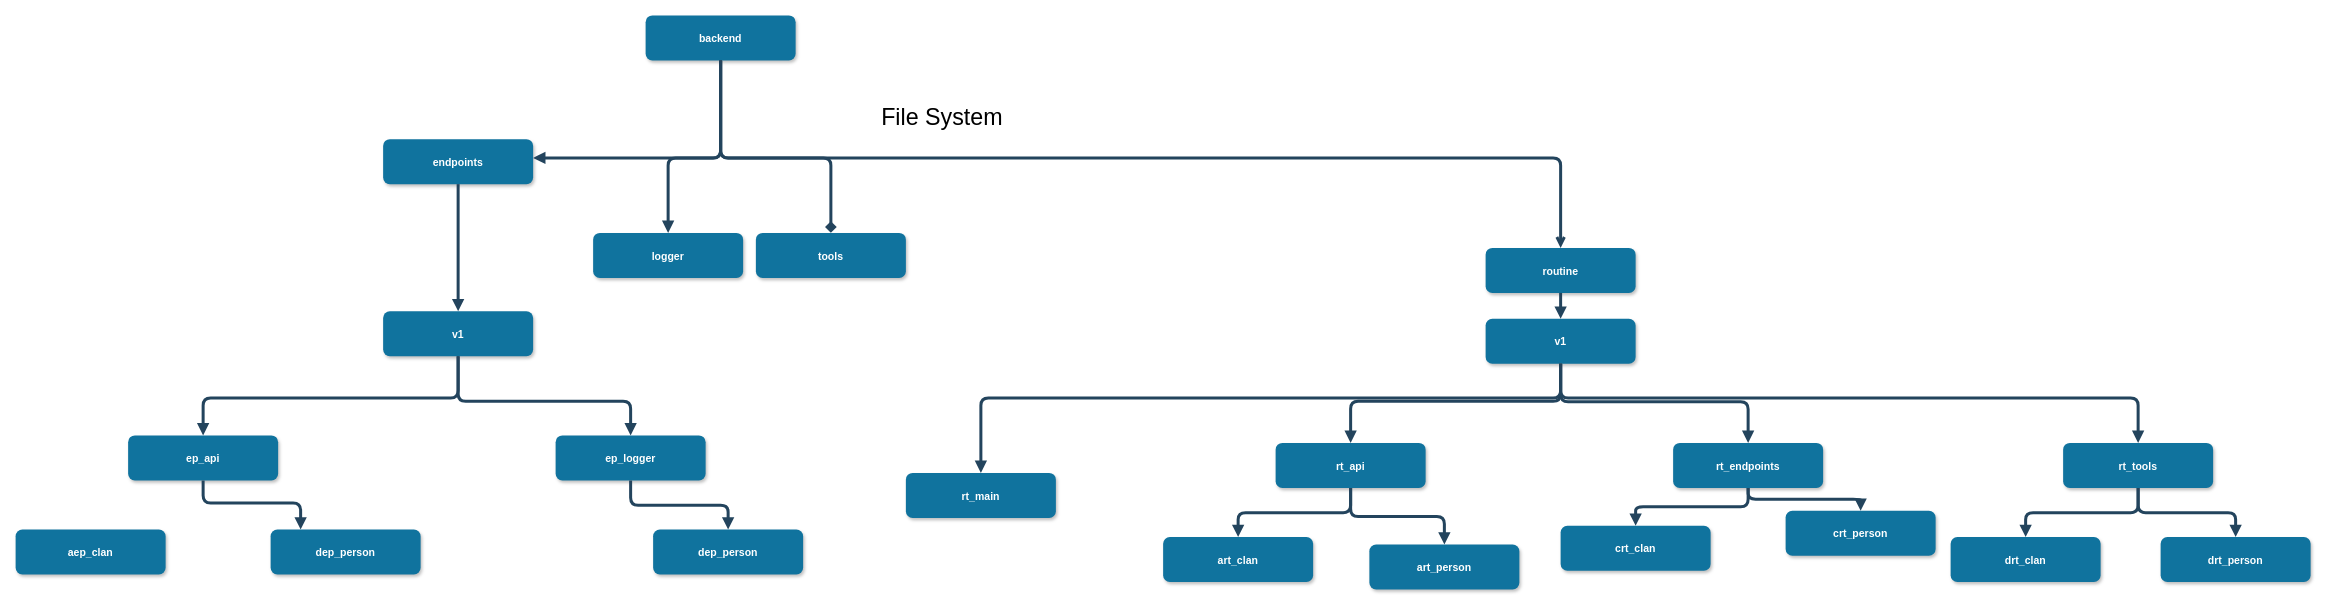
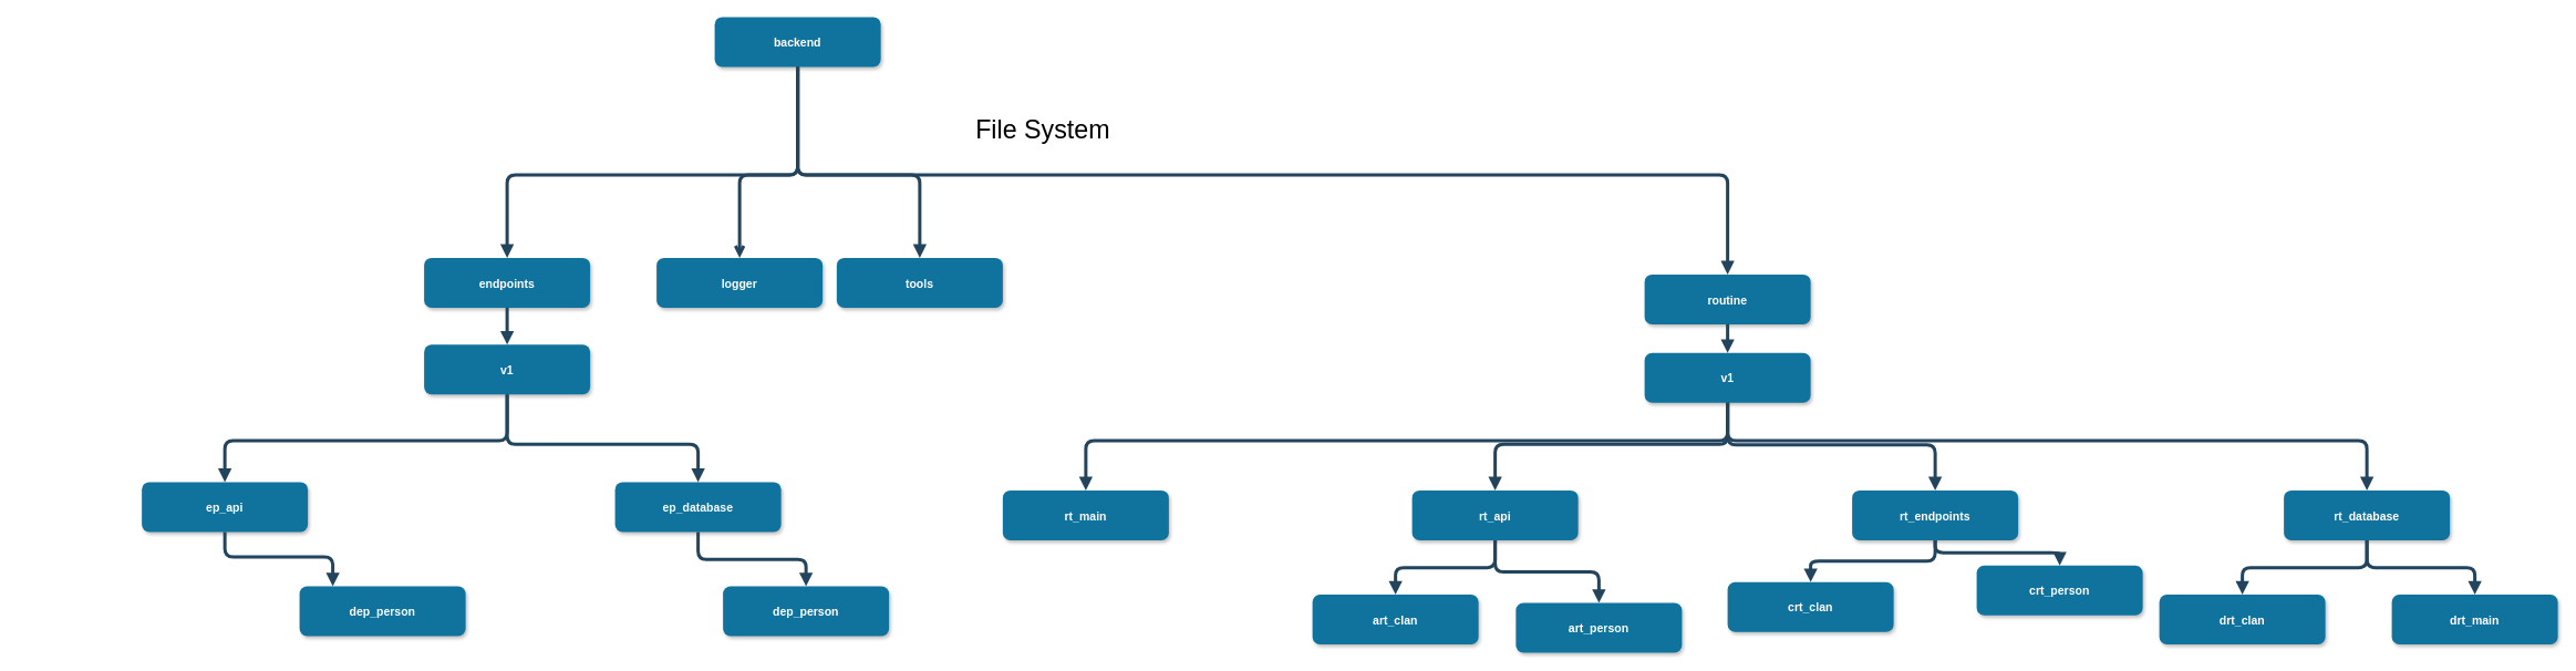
  <mxCell id="0" />
  <mxCell id="1" parent="0" />
  <mxCell id="2" value="backend" style="rounded=1;fillColor=#10739E;strokeColor=none;shadow=1;gradientColor=none;fontStyle=1;fontColor=#FFFFFF;fontSize=14;" parent="1" vertex="1"><mxGeometry x="860" y="20" width="200" height="60" as="geometry" /></mxCell>
- <mxCell id="3" value="endpoints" style="rounded=1;fillColor=#10739E;strokeColor=none;shadow=1;gradientColor=none;fontStyle=1;fontColor=#FFFFFF;fontSize=14;" parent="1" vertex="1"><mxGeometry x="510" y="185" width="200" height="60" as="geometry" /></mxCell>
+ <mxCell id="3" value="endpoints" style="rounded=1;fillColor=#10739E;strokeColor=none;shadow=1;gradientColor=none;fontStyle=1;fontColor=#FFFFFF;fontSize=14;" parent="1" vertex="1"><mxGeometry x="510" y="310" width="200" height="60" as="geometry" /></mxCell>
  <mxCell id="4" value="" style="edgeStyle=elbowEdgeStyle;elbow=vertical;strokeWidth=4;endArrow=block;endFill=1;fontStyle=1;strokeColor=#23445D;exitX=0.5;exitY=1;exitDx=0;exitDy=0;" parent="1" source="2" target="3" edge="1"><mxGeometry x="22" y="165.5" width="100" height="100" as="geometry"><mxPoint x="902" y="185.5" as="sourcePoint" /><mxPoint x="252" y="-54.5" as="targetPoint" /><Array as="points"><mxPoint x="940" y="210" /><mxPoint x="800" y="210" /><mxPoint x="1100" y="210" /></Array></mxGeometry></mxCell>
- <mxCell id="5" value="" style="edgeStyle=elbowEdgeStyle;elbow=vertical;strokeWidth=4;endArrow=open;endFill=1;fontStyle=1;strokeColor=#23445D;exitX=0.5;exitY=1;exitDx=0;exitDy=0;entryX=0.5;entryY=0;entryDx=0;entryDy=0;" parent="1" source="2" target="12" edge="1"><mxGeometry x="20" y="166" width="100" height="100" as="geometry"><mxPoint x="900" y="185.5" as="sourcePoint" /><mxPoint x="1850" y="240" as="targetPoint" /><Array as="points"><mxPoint x="1210" y="210" /><mxPoint x="1110" y="209" /></Array></mxGeometry></mxCell>
+ <mxCell id="5" value="" style="edgeStyle=elbowEdgeStyle;elbow=vertical;strokeWidth=4;endArrow=block;endFill=1;fontStyle=1;strokeColor=#23445D;exitX=0.5;exitY=1;exitDx=0;exitDy=0;entryX=0.5;entryY=0;entryDx=0;entryDy=0;" parent="1" source="2" target="12" edge="1"><mxGeometry x="20" y="166" width="100" height="100" as="geometry"><mxPoint x="900" y="185.5" as="sourcePoint" /><mxPoint x="1850" y="240" as="targetPoint" /><Array as="points"><mxPoint x="1210" y="210" /><mxPoint x="1110" y="209" /></Array></mxGeometry></mxCell>
  <mxCell id="6" value="v1" style="rounded=1;fillColor=#10739E;strokeColor=none;shadow=1;gradientColor=none;fontStyle=1;fontColor=#FFFFFF;fontSize=14;" parent="1" vertex="1"><mxGeometry x="510" y="414.5" width="200" height="60" as="geometry" /></mxCell>
  <mxCell id="7" value="ep_api" style="rounded=1;fillColor=#10739E;strokeColor=none;shadow=1;gradientColor=none;fontStyle=1;fontColor=#FFFFFF;fontSize=14;" parent="1" vertex="1"><mxGeometry x="170" y="580" width="200" height="60" as="geometry" /></mxCell>
- <mxCell id="8" value="ep_logger" style="rounded=1;fillColor=#10739E;strokeColor=none;shadow=1;gradientColor=none;fontStyle=1;fontColor=#FFFFFF;fontSize=14;" parent="1" vertex="1"><mxGeometry x="740" y="580" width="200" height="60" as="geometry" /></mxCell>
+ <mxCell id="8" value="ep_database" style="rounded=1;fillColor=#10739E;strokeColor=none;shadow=1;gradientColor=none;fontStyle=1;fontColor=#FFFFFF;fontSize=14;" parent="1" vertex="1"><mxGeometry x="740" y="580" width="200" height="60" as="geometry" /></mxCell>
  <mxCell id="9" value="" style="edgeStyle=elbowEdgeStyle;elbow=vertical;strokeWidth=4;endArrow=block;endFill=1;fontStyle=1;strokeColor=#23445D;exitX=0.5;exitY=1;exitDx=0;exitDy=0;entryX=0.5;entryY=0;entryDx=0;entryDy=0;" parent="1" source="6" target="8" edge="1"><mxGeometry x="-372" y="804.5" width="100" height="100" as="geometry"><mxPoint x="510" y="684.5" as="sourcePoint" /><mxPoint x="1458" y="878.5" as="targetPoint" /><Array as="points"><mxPoint x="850" y="534.5" /></Array></mxGeometry></mxCell>
  <mxCell id="10" value="" style="edgeStyle=elbowEdgeStyle;elbow=vertical;strokeWidth=4;endArrow=block;endFill=1;fontStyle=1;strokeColor=#23445D;exitX=0.5;exitY=1;exitDx=0;exitDy=0;entryX=0.5;entryY=0;entryDx=0;entryDy=0;" parent="1" source="6" target="7" edge="1"><mxGeometry x="-362" y="814.5" width="100" height="100" as="geometry"><mxPoint x="840" y="494.5" as="sourcePoint" /><mxPoint x="1050" y="584.5" as="targetPoint" /><Array as="points"><mxPoint x="520" y="530" /><mxPoint x="600" y="530" /><mxPoint x="790" y="534.5" /><mxPoint x="860" y="544.5" /></Array></mxGeometry></mxCell>
- <mxCell id="11" value="aep_clan" style="rounded=1;fillColor=#10739E;strokeColor=none;shadow=1;gradientColor=none;fontStyle=1;fontColor=#FFFFFF;fontSize=14;" parent="1" vertex="1"><mxGeometry x="20" y="705.5" width="200" height="60" as="geometry" /></mxCell>
  <mxCell id="12" value="routine" style="rounded=1;fillColor=#10739E;strokeColor=none;shadow=1;gradientColor=none;fontStyle=1;fontColor=#FFFFFF;fontSize=14;" parent="1" vertex="1"><mxGeometry x="1980" y="330" width="200" height="60" as="geometry" /></mxCell>
  <mxCell id="13" value="" style="edgeStyle=elbowEdgeStyle;elbow=vertical;strokeWidth=4;endArrow=block;endFill=1;fontStyle=1;strokeColor=#23445D;exitX=0.5;exitY=1;exitDx=0;exitDy=0;entryX=0.5;entryY=0;entryDx=0;entryDy=0;" parent="1" source="3" target="6" edge="1"><mxGeometry x="-582" y="804.5" width="100" height="100" as="geometry"><mxPoint x="620" y="484.5" as="sourcePoint" /><mxPoint x="830" y="574.5" as="targetPoint" /><Array as="points" /></mxGeometry></mxCell>
  <mxCell id="14" value="v1" style="rounded=1;fillColor=#10739E;strokeColor=none;shadow=1;gradientColor=none;fontStyle=1;fontColor=#FFFFFF;fontSize=14;" parent="1" vertex="1"><mxGeometry x="1980" y="424.5" width="200" height="60" as="geometry" /></mxCell>
  <mxCell id="15" value="" style="edgeStyle=elbowEdgeStyle;elbow=vertical;strokeWidth=4;endArrow=block;endFill=1;fontStyle=1;strokeColor=#23445D;exitX=0.5;exitY=1;exitDx=0;exitDy=0;entryX=0.5;entryY=0;entryDx=0;entryDy=0;" parent="1" source="12" target="14" edge="1"><mxGeometry x="188" y="824.5" width="100" height="100" as="geometry"><mxPoint x="1380" y="390.5" as="sourcePoint" /><mxPoint x="1380" y="434.5" as="targetPoint" /><Array as="points" /></mxGeometry></mxCell>
  <mxCell id="16" value="rt_api" style="rounded=1;fillColor=#10739E;strokeColor=none;shadow=1;gradientColor=none;fontStyle=1;fontColor=#FFFFFF;fontSize=14;" parent="1" vertex="1"><mxGeometry x="1700" y="590" width="200" height="60" as="geometry" /></mxCell>
  <mxCell id="17" value="rt_endpoints" style="rounded=1;fillColor=#10739E;strokeColor=none;shadow=1;gradientColor=none;fontStyle=1;fontColor=#FFFFFF;fontSize=14;" parent="1" vertex="1"><mxGeometry x="2230" y="590" width="200" height="60" as="geometry" /></mxCell>
  <mxCell id="18" value="" style="edgeStyle=elbowEdgeStyle;elbow=vertical;strokeWidth=4;endArrow=block;endFill=1;fontStyle=1;strokeColor=#23445D;exitX=0.5;exitY=1;exitDx=0;exitDy=0;entryX=0.5;entryY=0;entryDx=0;entryDy=0;" parent="1" source="14" target="17" edge="1"><mxGeometry x="78" y="814.5" width="100" height="100" as="geometry"><mxPoint x="1280" y="494.5" as="sourcePoint" /><mxPoint x="1490" y="584.5" as="targetPoint" /><Array as="points"><mxPoint x="2090" y="535" /><mxPoint x="2120" y="534.5" /><mxPoint x="2120" y="504.5" /></Array></mxGeometry></mxCell>
  <mxCell id="19" value="" style="edgeStyle=elbowEdgeStyle;elbow=vertical;strokeWidth=4;endArrow=block;endFill=1;fontStyle=1;strokeColor=#23445D;exitX=0.5;exitY=1;exitDx=0;exitDy=0;entryX=0.5;entryY=0;entryDx=0;entryDy=0;" parent="1" source="14" target="16" edge="1"><mxGeometry x="88" y="824.5" width="100" height="100" as="geometry"><mxPoint x="1990" y="494.5" as="sourcePoint" /><mxPoint x="2180" y="584.5" as="targetPoint" /><Array as="points"><mxPoint x="1950" y="534.5" /><mxPoint x="2130" y="514.5" /></Array></mxGeometry></mxCell>
  <mxCell id="20" value="" style="shape=image;verticalLabelPosition=bottom;labelBackgroundColor=default;verticalAlign=top;aspect=fixed;imageAspect=0;image=https://user-images.githubusercontent.com/727262/40395108-6bcc327a-5e1e-11e8-9f76-3917983b8563.png;" parent="1" vertex="1"><mxGeometry x="970" y="50" width="214.92" height="190" as="geometry" /></mxCell>
  <mxCell id="21" value="&lt;font style=&quot;font-size: 31px;&quot;&gt;File System&lt;/font&gt;" style="text;html=1;align=center;verticalAlign=middle;resizable=0;points=[];autosize=1;strokeColor=none;fillColor=none;" parent="1" vertex="1"><mxGeometry x="1160" y="130" width="190" height="50" as="geometry" /></mxCell>
  <mxCell id="22" value="logger" style="rounded=1;fillColor=#10739E;strokeColor=none;shadow=1;gradientColor=none;fontStyle=1;fontColor=#FFFFFF;fontSize=14;" parent="1" vertex="1"><mxGeometry x="790" y="310" width="200" height="60" as="geometry" /></mxCell>
- <mxCell id="23" value="" style="edgeStyle=elbowEdgeStyle;elbow=vertical;strokeWidth=4;endArrow=block;endFill=1;fontStyle=1;strokeColor=#23445D;exitX=0.5;exitY=1;exitDx=0;exitDy=0;entryX=0.5;entryY=0;entryDx=0;entryDy=0;" parent="1" source="2" target="22" edge="1"><mxGeometry x="30" y="176" width="100" height="100" as="geometry"><mxPoint x="912" y="56" as="sourcePoint" /><mxPoint x="1280" y="310" as="targetPoint" /><Array as="points"><mxPoint x="960" y="210" /><mxPoint x="1340" y="210" /><mxPoint x="1120" y="219" /></Array></mxGeometry></mxCell>
+ <mxCell id="23" value="" style="edgeStyle=elbowEdgeStyle;elbow=vertical;strokeWidth=4;endArrow=open;endFill=1;fontStyle=1;strokeColor=#23445D;exitX=0.5;exitY=1;exitDx=0;exitDy=0;entryX=0.5;entryY=0;entryDx=0;entryDy=0;" parent="1" source="2" target="22" edge="1"><mxGeometry x="30" y="176" width="100" height="100" as="geometry"><mxPoint x="912" y="56" as="sourcePoint" /><mxPoint x="1280" y="310" as="targetPoint" /><Array as="points"><mxPoint x="960" y="210" /><mxPoint x="1340" y="210" /><mxPoint x="1120" y="219" /></Array></mxGeometry></mxCell>
  <mxCell id="24" value="dep_person" style="rounded=1;fillColor=#10739E;strokeColor=none;shadow=1;gradientColor=none;fontStyle=1;fontColor=#FFFFFF;fontSize=14;" parent="1" vertex="1"><mxGeometry x="870" y="705.5" width="200" height="60" as="geometry" /></mxCell>
  <mxCell id="25" value="" style="edgeStyle=elbowEdgeStyle;elbow=vertical;strokeWidth=4;endArrow=block;endFill=1;fontStyle=1;strokeColor=#23445D;exitX=0.5;exitY=1;exitDx=0;exitDy=0;entryX=0.5;entryY=0;entryDx=0;entryDy=0;" parent="1" source="8" target="24" edge="1"><mxGeometry x="-522" y="820" width="100" height="100" as="geometry"><mxPoint x="680" y="500.5" as="sourcePoint" /><mxPoint x="850" y="590.5" as="targetPoint" /><Array as="points" /></mxGeometry></mxCell>
- <mxCell id="26" value="" style="edgeStyle=elbowEdgeStyle;elbow=vertical;strokeWidth=4;endArrow=diamond;endFill=1;fontStyle=1;strokeColor=#23445D;exitX=0.5;exitY=1;exitDx=0;exitDy=0;entryX=0.5;entryY=0;entryDx=0;entryDy=0;" parent="1" source="2" target="27" edge="1"><mxGeometry x="40" y="186" width="100" height="100" as="geometry"><mxPoint x="1280" y="80" as="sourcePoint" /><mxPoint x="2590" y="250" as="targetPoint" /><Array as="points"><mxPoint x="970" y="210" /><mxPoint x="1260" y="210" /><mxPoint x="2070" y="210" /><mxPoint x="1350" y="220" /><mxPoint x="1130" y="229" /></Array></mxGeometry></mxCell>
+ <mxCell id="26" value="" style="edgeStyle=elbowEdgeStyle;elbow=vertical;strokeWidth=4;endArrow=block;endFill=1;fontStyle=1;strokeColor=#23445D;exitX=0.5;exitY=1;exitDx=0;exitDy=0;entryX=0.5;entryY=0;entryDx=0;entryDy=0;" parent="1" source="2" target="27" edge="1"><mxGeometry x="40" y="186" width="100" height="100" as="geometry"><mxPoint x="1280" y="80" as="sourcePoint" /><mxPoint x="2590" y="250" as="targetPoint" /><Array as="points"><mxPoint x="970" y="210" /><mxPoint x="1260" y="210" /><mxPoint x="2070" y="210" /><mxPoint x="1350" y="220" /><mxPoint x="1130" y="229" /></Array></mxGeometry></mxCell>
  <mxCell id="27" value="tools" style="rounded=1;fillColor=#10739E;strokeColor=none;shadow=1;gradientColor=none;fontStyle=1;fontColor=#FFFFFF;fontSize=14;" parent="1" vertex="1"><mxGeometry x="1007" y="310" width="200" height="60" as="geometry" /></mxCell>
- <mxCell id="28" value="rt_main" style="rounded=1;fillColor=#10739E;strokeColor=none;shadow=1;gradientColor=none;fontStyle=1;fontColor=#FFFFFF;fontSize=14;" parent="1" vertex="1"><mxGeometry x="1207" y="630" width="200" height="60" as="geometry" /></mxCell>
- <mxCell id="29" value="rt_tools" style="rounded=1;fillColor=#10739E;strokeColor=none;shadow=1;gradientColor=none;fontStyle=1;fontColor=#FFFFFF;fontSize=14;" parent="1" vertex="1"><mxGeometry x="2750" y="590" width="200" height="60" as="geometry" /></mxCell>
+ <mxCell id="28" value="rt_main" style="rounded=1;fillColor=#10739E;strokeColor=none;shadow=1;gradientColor=none;fontStyle=1;fontColor=#FFFFFF;fontSize=14;" parent="1" vertex="1"><mxGeometry x="1207" y="590" width="200" height="60" as="geometry" /></mxCell>
+ <mxCell id="29" value="rt_database" style="rounded=1;fillColor=#10739E;strokeColor=none;shadow=1;gradientColor=none;fontStyle=1;fontColor=#FFFFFF;fontSize=14;" parent="1" vertex="1"><mxGeometry x="2750" y="590" width="200" height="60" as="geometry" /></mxCell>
  <mxCell id="30" value="" style="edgeStyle=elbowEdgeStyle;elbow=vertical;strokeWidth=4;endArrow=block;endFill=1;fontStyle=1;strokeColor=#23445D;entryX=0.5;entryY=0;entryDx=0;entryDy=0;exitX=0.5;exitY=1;exitDx=0;exitDy=0;" parent="1" source="14" target="28" edge="1"><mxGeometry x="98" y="834.5" width="100" height="100" as="geometry"><mxPoint x="1800" y="500" as="sourcePoint" /><mxPoint x="1820" y="585" as="targetPoint" /><Array as="points"><mxPoint x="1620" y="530" /><mxPoint x="2140" y="524.5" /></Array></mxGeometry></mxCell>
  <mxCell id="31" value="" style="edgeStyle=elbowEdgeStyle;elbow=vertical;strokeWidth=4;endArrow=block;endFill=1;fontStyle=1;strokeColor=#23445D;exitX=0.5;exitY=1;exitDx=0;exitDy=0;" parent="1" source="14" target="29" edge="1"><mxGeometry x="108" y="844.5" width="100" height="100" as="geometry"><mxPoint x="2000" y="505" as="sourcePoint" /><mxPoint x="1830" y="595" as="targetPoint" /><Array as="points"><mxPoint x="2240" y="530" /><mxPoint x="2150" y="534.5" /></Array></mxGeometry></mxCell>
- <mxCell id="32" value="art_clan" style="rounded=1;fillColor=#10739E;strokeColor=none;shadow=1;gradientColor=none;fontStyle=1;fontColor=#FFFFFF;fontSize=14;" parent="1" vertex="1"><mxGeometry x="1550" y="715.5" width="200" height="60" as="geometry" /></mxCell>
+ <mxCell id="32" value="art_clan" style="rounded=1;fillColor=#10739E;strokeColor=none;shadow=1;gradientColor=none;fontStyle=1;fontColor=#FFFFFF;fontSize=14;" parent="1" vertex="1"><mxGeometry x="1580" y="715.5" width="200" height="60" as="geometry" /></mxCell>
  <mxCell id="33" value="art_person" style="rounded=1;fillColor=#10739E;strokeColor=none;shadow=1;gradientColor=none;fontStyle=1;fontColor=#FFFFFF;fontSize=14;" parent="1" vertex="1"><mxGeometry x="1825" y="725.5" width="200" height="60" as="geometry" /></mxCell>
  <mxCell id="34" value="" style="edgeStyle=elbowEdgeStyle;elbow=vertical;strokeWidth=4;endArrow=block;endFill=1;fontStyle=1;strokeColor=#23445D;exitX=0.5;exitY=1;exitDx=0;exitDy=0;entryX=0.5;entryY=0;entryDx=0;entryDy=0;" parent="1" target="33" edge="1"><mxGeometry x="438" y="830" width="100" height="100" as="geometry"><mxPoint x="1800" y="650" as="sourcePoint" /><mxPoint x="1810" y="600.5" as="targetPoint" /><Array as="points" /></mxGeometry></mxCell>
  <mxCell id="35" value="" style="edgeStyle=elbowEdgeStyle;elbow=vertical;strokeWidth=4;endArrow=block;endFill=1;fontStyle=1;strokeColor=#23445D;exitX=0.5;exitY=1;exitDx=0;exitDy=0;" parent="1" target="32" edge="1"><mxGeometry x="448" y="840" width="100" height="100" as="geometry"><mxPoint x="1800" y="650" as="sourcePoint" /><mxPoint x="1950" y="705.5" as="targetPoint" /><Array as="points" /></mxGeometry></mxCell>
  <mxCell id="36" value="drt_clan" style="rounded=1;fillColor=#10739E;strokeColor=none;shadow=1;gradientColor=none;fontStyle=1;fontColor=#FFFFFF;fontSize=14;" parent="1" vertex="1"><mxGeometry x="2600" y="715.5" width="200" height="60" as="geometry" /></mxCell>
- <mxCell id="37" value="drt_person" style="rounded=1;fillColor=#10739E;strokeColor=none;shadow=1;gradientColor=none;fontStyle=1;fontColor=#FFFFFF;fontSize=14;" parent="1" vertex="1"><mxGeometry x="2880" y="715.5" width="200" height="60" as="geometry" /></mxCell>
+ <mxCell id="37" value="drt_main" style="rounded=1;fillColor=#10739E;strokeColor=none;shadow=1;gradientColor=none;fontStyle=1;fontColor=#FFFFFF;fontSize=14;" parent="1" vertex="1"><mxGeometry x="2880" y="715.5" width="200" height="60" as="geometry" /></mxCell>
  <mxCell id="38" value="" style="edgeStyle=elbowEdgeStyle;elbow=vertical;strokeWidth=4;endArrow=block;endFill=1;fontStyle=1;strokeColor=#23445D;exitX=0.5;exitY=1;exitDx=0;exitDy=0;entryX=0.5;entryY=0;entryDx=0;entryDy=0;" parent="1" target="37" edge="1"><mxGeometry x="1488" y="830" width="100" height="100" as="geometry"><mxPoint x="2850" y="650" as="sourcePoint" /><mxPoint x="2860" y="600.5" as="targetPoint" /><Array as="points" /></mxGeometry></mxCell>
  <mxCell id="39" value="" style="edgeStyle=elbowEdgeStyle;elbow=vertical;strokeWidth=4;endArrow=block;endFill=1;fontStyle=1;strokeColor=#23445D;exitX=0.5;exitY=1;exitDx=0;exitDy=0;" parent="1" target="36" edge="1"><mxGeometry x="1498" y="840" width="100" height="100" as="geometry"><mxPoint x="2850" y="650" as="sourcePoint" /><mxPoint x="3000" y="705.5" as="targetPoint" /><Array as="points" /></mxGeometry></mxCell>
  <mxCell id="40" value="crt_clan" style="rounded=1;fillColor=#10739E;strokeColor=none;shadow=1;gradientColor=none;fontStyle=1;fontColor=#FFFFFF;fontSize=14;" parent="1" vertex="1"><mxGeometry x="2080" y="700.5" width="200" height="60" as="geometry" /></mxCell>
  <mxCell id="41" value="crt_person" style="rounded=1;fillColor=#10739E;strokeColor=none;shadow=1;gradientColor=none;fontStyle=1;fontColor=#FFFFFF;fontSize=14;" parent="1" vertex="1"><mxGeometry x="2380" y="680.5" width="200" height="60" as="geometry" /></mxCell>
  <mxCell id="42" value="" style="edgeStyle=elbowEdgeStyle;elbow=vertical;strokeWidth=4;endArrow=block;endFill=1;fontStyle=1;strokeColor=#23445D;exitX=0.5;exitY=1;exitDx=0;exitDy=0;entryX=0.5;entryY=0;entryDx=0;entryDy=0;" parent="1" target="41" edge="1"><mxGeometry x="968" y="830" width="100" height="100" as="geometry"><mxPoint x="2330" y="650" as="sourcePoint" /><mxPoint x="2340" y="600.5" as="targetPoint" /><Array as="points" /></mxGeometry></mxCell>
  <mxCell id="43" value="" style="edgeStyle=elbowEdgeStyle;elbow=vertical;strokeWidth=4;endArrow=block;endFill=1;fontStyle=1;strokeColor=#23445D;exitX=0.5;exitY=1;exitDx=0;exitDy=0;" parent="1" target="40" edge="1"><mxGeometry x="978" y="840" width="100" height="100" as="geometry"><mxPoint x="2330" y="650" as="sourcePoint" /><mxPoint x="2480" y="705.5" as="targetPoint" /><Array as="points" /></mxGeometry></mxCell>
  <mxCell id="44" value="dep_person" style="rounded=1;fillColor=#10739E;strokeColor=none;shadow=1;gradientColor=none;fontStyle=1;fontColor=#FFFFFF;fontSize=14;" vertex="1" parent="1"><mxGeometry x="360" y="705.5" width="200" height="60" as="geometry" /></mxCell>
  <mxCell id="45" value="" style="edgeStyle=elbowEdgeStyle;elbow=vertical;strokeWidth=4;endArrow=block;endFill=1;fontStyle=1;strokeColor=#23445D;exitX=0.5;exitY=1;exitDx=0;exitDy=0;" edge="1" parent="1" source="7" target="44"><mxGeometry x="-512" y="840" width="100" height="100" as="geometry"><mxPoint x="310" y="640" as="sourcePoint" /><mxPoint x="980" y="726" as="targetPoint" /><Array as="points"><mxPoint x="400" y="670" /></Array></mxGeometry></mxCell>
